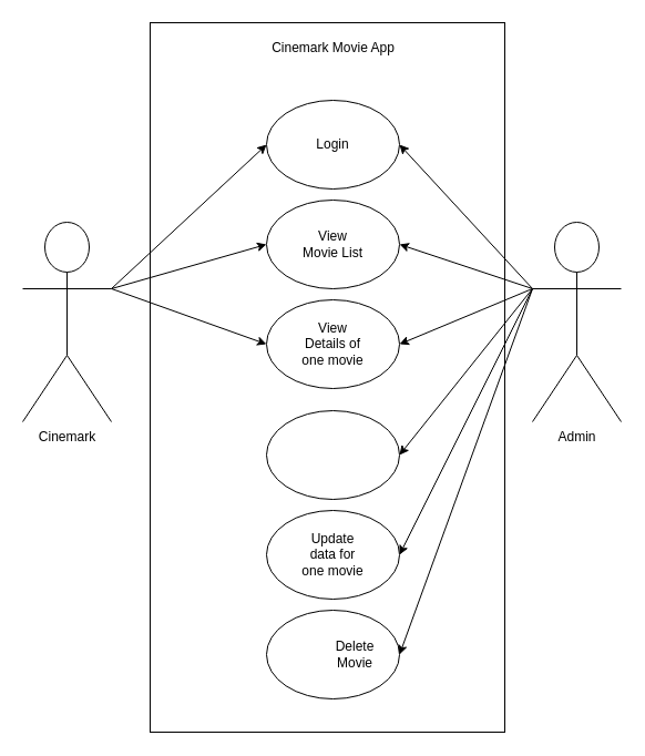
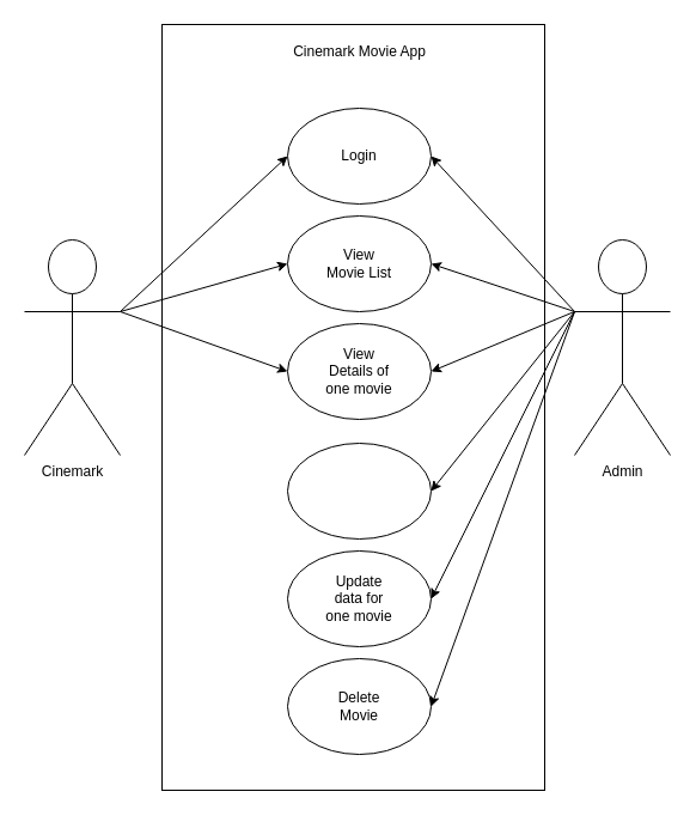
  <mxCell id="0" />
  <mxCell id="1" parent="0" />
  <mxCell id="2" value="" style="rounded=0;whiteSpace=wrap;html=1;" vertex="1" parent="1"><mxGeometry x="135" y="20" width="320" height="640" as="geometry" /></mxCell>
  <mxCell id="3" value="Cinemark" style="shape=umlActor;verticalLabelPosition=bottom;verticalAlign=top;html=1;outlineConnect=0;" vertex="1" parent="1"><mxGeometry x="20" y="200" width="80" height="180" as="geometry" /></mxCell>
  <mxCell id="4" value="Admin" style="shape=umlActor;verticalLabelPosition=bottom;verticalAlign=top;html=1;outlineConnect=0;align=center;" vertex="1" parent="1"><mxGeometry x="480" y="200" width="80" height="180" as="geometry" /></mxCell>
  <mxCell id="5" value="" style="ellipse;whiteSpace=wrap;html=1;" vertex="1" parent="1"><mxGeometry x="240" y="90" width="120" height="80" as="geometry" /></mxCell>
  <mxCell id="6" value="Cinemark Movie App" style="text;html=1;align=center;verticalAlign=middle;resizable=0;points=[];autosize=1;strokeColor=none;fillColor=none;" vertex="1" parent="1"><mxGeometry x="235" y="28" width="130" height="30" as="geometry" /></mxCell>
  <mxCell id="7" value="Login" style="text;html=1;strokeColor=none;fillColor=none;align=center;verticalAlign=middle;whiteSpace=wrap;rounded=0;" vertex="1" parent="1"><mxGeometry x="270" y="115" width="60" height="30" as="geometry" /></mxCell>
  <mxCell id="8" value="" style="ellipse;whiteSpace=wrap;html=1;" vertex="1" parent="1"><mxGeometry x="240" y="180" width="120" height="80" as="geometry" /></mxCell>
  <mxCell id="9" value="View Movie List" style="text;html=1;strokeColor=none;fillColor=none;align=center;verticalAlign=middle;whiteSpace=wrap;rounded=0;" vertex="1" parent="1"><mxGeometry x="270" y="205" width="60" height="30" as="geometry" /></mxCell>
  <mxCell id="10" value="" style="ellipse;whiteSpace=wrap;html=1;" vertex="1" parent="1"><mxGeometry x="240" y="270" width="120" height="80" as="geometry" /></mxCell>
  <mxCell id="11" value="View Details of one movie" style="text;html=1;strokeColor=none;fillColor=none;align=center;verticalAlign=middle;whiteSpace=wrap;rounded=0;" vertex="1" parent="1"><mxGeometry x="270" y="295" width="60" height="30" as="geometry" /></mxCell>
  <mxCell id="12" value="" style="ellipse;whiteSpace=wrap;html=1;" vertex="1" parent="1"><mxGeometry x="240" y="370" width="120" height="80" as="geometry" /></mxCell>
  <mxCell id="13" value="" style="ellipse;whiteSpace=wrap;html=1;" vertex="1" parent="1"><mxGeometry x="240" y="460" width="120" height="80" as="geometry" /></mxCell>
  <mxCell id="14" value="Update data for one movie" style="text;html=1;strokeColor=none;fillColor=none;align=center;verticalAlign=middle;whiteSpace=wrap;rounded=0;" vertex="1" parent="1"><mxGeometry x="270" y="485" width="60" height="30" as="geometry" /></mxCell>
  <mxCell id="15" value="" style="ellipse;whiteSpace=wrap;html=1;" vertex="1" parent="1"><mxGeometry x="240" y="550" width="120" height="80" as="geometry" /></mxCell>
- <mxCell id="16" value="Delete Movie" style="text;html=1;strokeColor=none;fillColor=none;align=center;verticalAlign=middle;whiteSpace=wrap;rounded=0;" vertex="1" parent="1"><mxGeometry x="290" y="575" width="60" height="30" as="geometry" /></mxCell>
+ <mxCell id="16" value="Delete Movie" style="text;html=1;strokeColor=none;fillColor=none;align=center;verticalAlign=middle;whiteSpace=wrap;rounded=0;" vertex="1" parent="1"><mxGeometry x="270" y="575" width="60" height="30" as="geometry" /></mxCell>
  <mxCell id="17" value="" style="edgeStyle=none;orthogonalLoop=1;jettySize=auto;html=1;rounded=0;entryX=0;entryY=0.5;entryDx=0;entryDy=0;" edge="1" parent="1" target="5"><mxGeometry width="100" relative="1" as="geometry"><mxPoint x="100" y="260" as="sourcePoint" /><mxPoint x="100" y="90" as="targetPoint" /><Array as="points" /></mxGeometry></mxCell>
  <mxCell id="18" value="" style="edgeStyle=none;orthogonalLoop=1;jettySize=auto;html=1;rounded=0;entryX=0;entryY=0.5;entryDx=0;entryDy=0;" edge="1" parent="1" target="8"><mxGeometry width="100" relative="1" as="geometry"><mxPoint x="100" y="260" as="sourcePoint" /><mxPoint x="250" y="140" as="targetPoint" /><Array as="points" /></mxGeometry></mxCell>
  <mxCell id="19" value="" style="edgeStyle=none;orthogonalLoop=1;jettySize=auto;html=1;rounded=0;entryX=0;entryY=0.5;entryDx=0;entryDy=0;exitX=1;exitY=0.333;exitDx=0;exitDy=0;exitPerimeter=0;" edge="1" parent="1" source="3" target="10"><mxGeometry width="100" relative="1" as="geometry"><mxPoint x="120" y="274" as="sourcePoint" /><mxPoint x="260" y="150" as="targetPoint" /><Array as="points" /></mxGeometry></mxCell>
  <mxCell id="20" value="" style="endArrow=classic;html=1;rounded=0;exitX=0;exitY=0.333;exitDx=0;exitDy=0;exitPerimeter=0;entryX=1;entryY=0.5;entryDx=0;entryDy=0;" edge="1" parent="1" source="4" target="5"><mxGeometry width="50" height="50" relative="1" as="geometry"><mxPoint x="270" y="360" as="sourcePoint" /><mxPoint x="320" y="310" as="targetPoint" /></mxGeometry></mxCell>
  <mxCell id="21" value="" style="endArrow=classic;html=1;rounded=0;exitX=0;exitY=0.333;exitDx=0;exitDy=0;exitPerimeter=0;entryX=1;entryY=0.5;entryDx=0;entryDy=0;" edge="1" parent="1" source="4" target="8"><mxGeometry width="50" height="50" relative="1" as="geometry"><mxPoint x="470" y="270" as="sourcePoint" /><mxPoint x="370" y="140" as="targetPoint" /></mxGeometry></mxCell>
  <mxCell id="22" value="" style="endArrow=classic;html=1;rounded=0;exitX=0;exitY=0.333;exitDx=0;exitDy=0;exitPerimeter=0;entryX=1;entryY=0.5;entryDx=0;entryDy=0;" edge="1" parent="1" source="4" target="10"><mxGeometry width="50" height="50" relative="1" as="geometry"><mxPoint x="480" y="280" as="sourcePoint" /><mxPoint x="380" y="150" as="targetPoint" /></mxGeometry></mxCell>
  <mxCell id="23" value="" style="endArrow=classic;html=1;rounded=0;entryX=1;entryY=0.5;entryDx=0;entryDy=0;exitX=0;exitY=0.333;exitDx=0;exitDy=0;exitPerimeter=0;" edge="1" parent="1" source="4" target="12"><mxGeometry width="50" height="50" relative="1" as="geometry"><mxPoint x="460" y="260" as="sourcePoint" /><mxPoint x="390" y="160" as="targetPoint" /></mxGeometry></mxCell>
  <mxCell id="24" value="" style="endArrow=classic;html=1;rounded=0;entryX=1;entryY=0.5;entryDx=0;entryDy=0;" edge="1" parent="1" target="13"><mxGeometry width="50" height="50" relative="1" as="geometry"><mxPoint x="480" y="260" as="sourcePoint" /><mxPoint x="400" y="170" as="targetPoint" /></mxGeometry></mxCell>
  <mxCell id="25" value="" style="endArrow=classic;html=1;rounded=0;entryX=1;entryY=0.5;entryDx=0;entryDy=0;" edge="1" parent="1" target="15"><mxGeometry width="50" height="50" relative="1" as="geometry"><mxPoint x="480" y="260" as="sourcePoint" /><mxPoint x="410" y="180" as="targetPoint" /></mxGeometry></mxCell>
